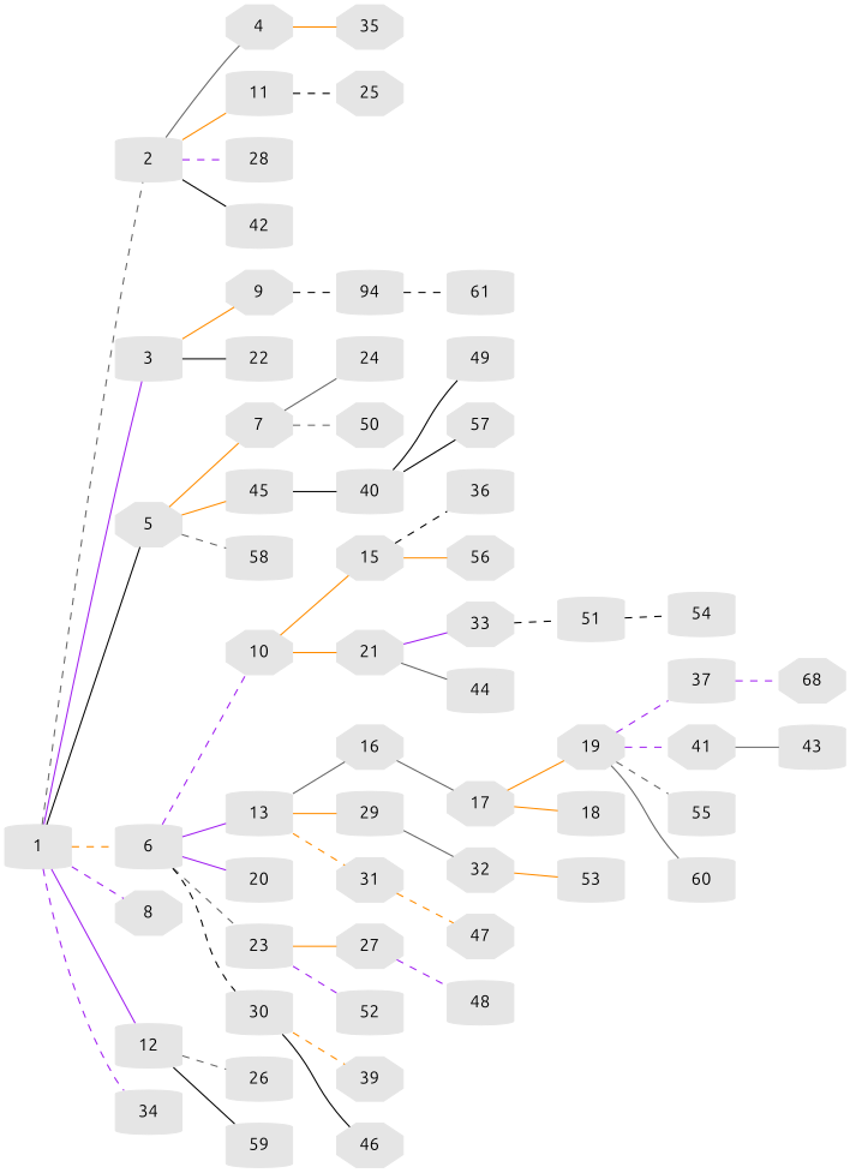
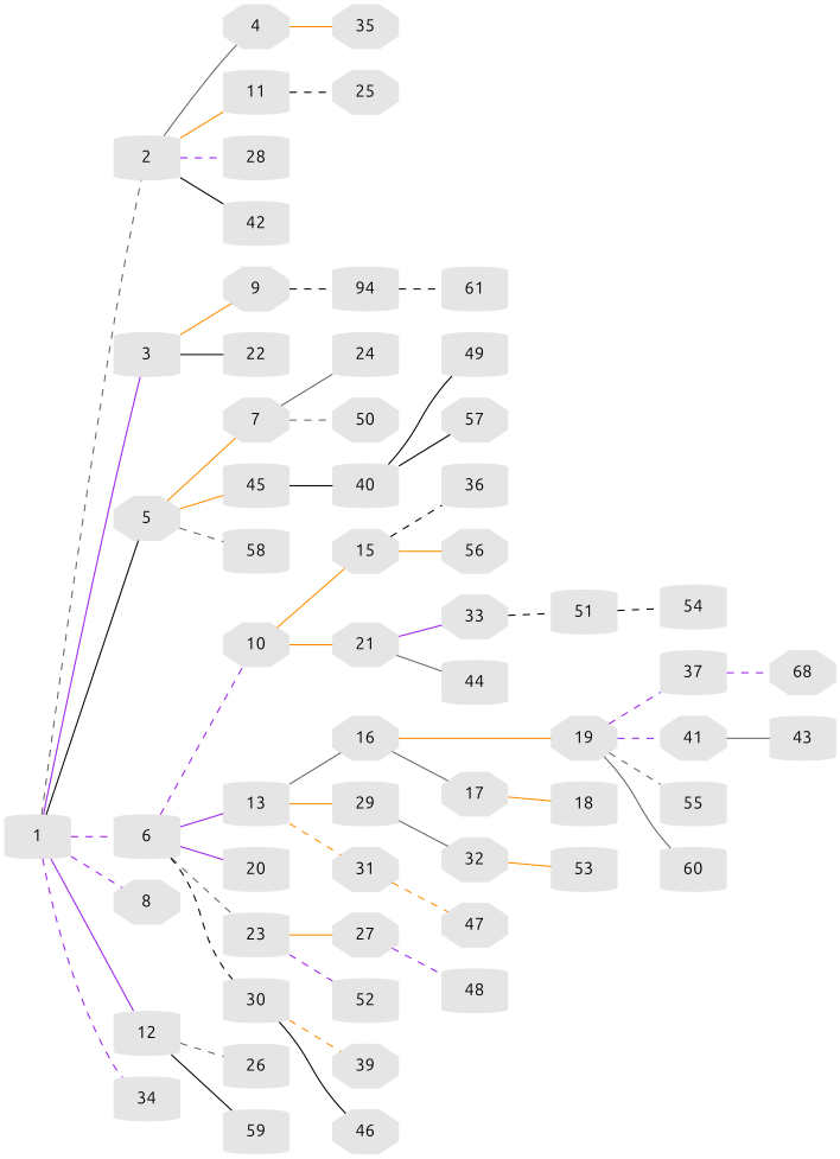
  graph {
    fontname=Ubuntu
    rankdir=LR
    node [color=gray90 fontname=Ubuntu shape=cylinder style=filled]
    edge [color=darkorange fontname=Ubuntu style=solid]
    1
    2
    3
    5 [shape=octagon]
    6
    8 [shape=octagon]
    12
    34
    4 [shape=octagon]
    11
    28
    42
    9 [shape=octagon]
    22
    7 [shape=octagon]
    45
    58
    10 [shape=octagon]
    13
    20
    23
    30
    26
    59
    35 [shape=octagon]
    25 [shape=octagon]
    n27 [label=94]
    24
    50 [shape=octagon]
    40
    15 [shape=octagon]
    21 [shape=octagon]
    16 [shape=octagon]
    29
    31 [shape=octagon]
    27 [shape=octagon]
    52
    39 [shape=octagon]
    46 [shape=octagon]
    49
    57 [shape=octagon]
    61
    36
    56 [shape=octagon]
    33 [shape=octagon]
    44
    17 [shape=octagon]
    19 [shape=octagon]
    32 [shape=octagon]
    47 [shape=octagon]
    18
    37
    41 [shape=octagon]
    55
    60
    n56 [label=68 shape=octagon]
    43
    51
    48
    53
    54
    1 -- 2 [color=gray40 style=dashed]
    1 -- 3 [color=purple]
    1 -- 5 [color=black]
-   1 -- 6 [style=dashed]
+   1 -- 6 [color=purple style=dashed]
    1 -- 8 [color=purple style=dashed]
    1 -- 12 [color=purple]
    1 -- 34 [color=purple style=dashed]
    2 -- 4 [color=gray40]
    2 -- 11
    2 -- 28 [color=purple style=dashed]
    2 -- 42 [color=black]
    3 -- 9
    3 -- 22 [color=black]
    5 -- 7
    5 -- 45
    5 -- 58 [color=gray40 style=dashed]
    6 -- 10 [color=purple style=dashed]
    6 -- 13 [color=purple]
    6 -- 20 [color=purple]
    6 -- 23 [color=gray40 style=dashed]
    6 -- 30 [color=black style=dashed]
    12 -- 26 [color=gray40 style=dashed]
    12 -- 59 [color=black]
    4 -- 35
    11 -- 25 [color=black style=dashed]
    9 -- n27 [color=black style=dashed]
    7 -- 24 [color=gray40]
    7 -- 50 [color=gray40 style=dashed]
    45 -- 40 [color=black]
    10 -- 15
    10 -- 21
    13 -- 16 [color=gray40]
    13 -- 29
    13 -- 31 [style=dashed]
    23 -- 27
    23 -- 52 [color=purple style=dashed]
    30 -- 39 [style=dashed]
    30 -- 46 [color=black]
    n27 -- 61 [color=black style=dashed]
    40 -- 49 [color=black]
    40 -- 57 [color=black]
    15 -- 36 [color=black style=dashed]
    15 -- 56
    21 -- 33 [color=purple]
    21 -- 44 [color=gray40]
    16 -- 17 [color=gray40]
-   17 -- 19
+   16 -- 19
    29 -- 32 [color=gray40]
    31 -- 47 [style=dashed]
    27 -- 48 [color=purple style=dashed]
    33 -- 51 [color=black style=dashed]
    17 -- 18
    19 -- 37 [color=purple style=dashed]
    19 -- 41 [color=purple style=dashed]
    19 -- 55 [color=gray40 style=dashed]
    19 -- 60 [color=gray40]
    32 -- 53
    37 -- n56 [color=purple style=dashed]
    41 -- 43 [color=gray40]
    51 -- 54 [color=black style=dashed]
  }
